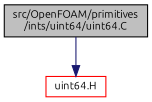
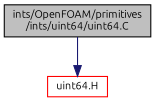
  digraph {
    fontname=Ubuntu
    node [fontname=Ubuntu fontsize=10 shape=record]
-   n1 [color=black fillcolor=grey75 fontcolor=black height=0.2 label="src/OpenFOAM/primitives\l/ints/uint64/uint64.C" style=filled width=0.4]
+   n1 [color=black fillcolor=grey75 fontcolor=black height=0.2 label="ints/OpenFOAM/primitives\l/ints/uint64/uint64.C" style=filled width=0.4]
    n2 [color=red height=0.2 label="uint64.H" width=0.4]
    n1 -> n2 [color=midnightblue fontname=Ubuntu fontsize=10 labelfontname=FreeSans labelfontsize=10 style=solid]
  }
